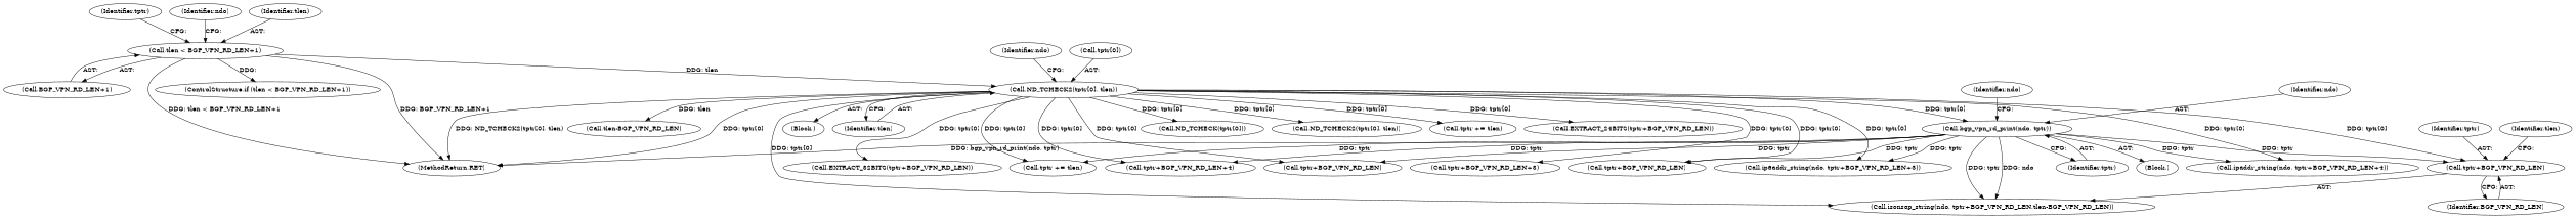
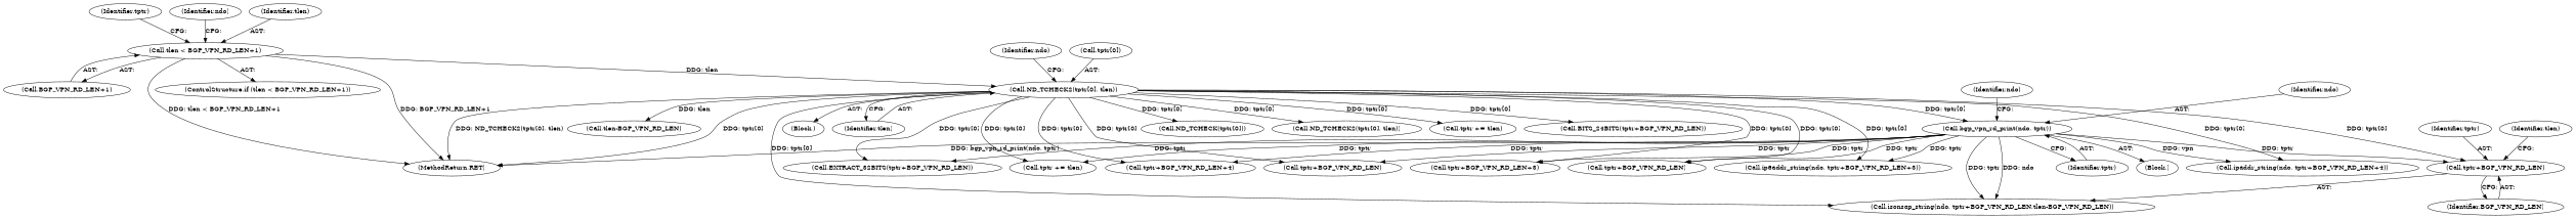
  digraph {
    n1 [label="(Call,tptr+BGP_VPN_RD_LEN)"]
    n2 [label="(Identifier,BGP_VPN_RD_LEN)"]
    n3 [label="(Call,isonsap_string(ndo, tptr+BGP_VPN_RD_LEN,tlen-BGP_VPN_RD_LEN))"]
    n4 [label="(Call,ND_TCHECK2(tptr[0], tlen))"]
    n5 [label="(Call,bgp_vpn_rd_print(ndo, tptr))"]
    n6 [label="(Call,tptr+BGP_VPN_RD_LEN)"]
    n7 [label="(Call,EXTRACT_32BITS(tptr+BGP_VPN_RD_LEN))"]
    n8 [label="(Call,tptr += tlen)"]
    n9 [label="(Call,ND_TCHECK(tptr[0]))"]
    n10 [label="(Call,ND_TCHECK2(tptr[0], tlen))"]
    n11 [label="(Call,tptr += tlen)"]
-   n12 [label="(Call,EXTRACT_24BITS(tptr+BGP_VPN_RD_LEN))"]
+   n12 [label="(Call,BITS_24BITS(tptr+BGP_VPN_RD_LEN))"]
    n13 [label="(Call,tptr+BGP_VPN_RD_LEN+4)"]
    n14 [label="(Call,tptr+BGP_VPN_RD_LEN)"]
    n15 [label="(Call,tlen-BGP_VPN_RD_LEN)"]
    n16 [label="(MethodReturn,RET)"]
    n17 [label="(Call,tptr+BGP_VPN_RD_LEN+3)"]
    n18 [label="(Block,)"]
    n19 [label="(Identifier,tlen)"]
    n20 [label="(Call,ip6addr_string(ndo, tptr+BGP_VPN_RD_LEN+3))"]
    n21 [label="(Call,ipaddr_string(ndo, tptr+BGP_VPN_RD_LEN+4))"]
    n22 [label="(Identifier,tptr)"]
    n23 [label="(Block,)"]
    n24 [label="(Call,tlen < BGP_VPN_RD_LEN+1)"]
    n25 [label="(Call,BGP_VPN_RD_LEN+1)"]
    n26 [label="(ControlStructure,if (tlen < BGP_VPN_RD_LEN+1))"]
    n27 [label="(Call,tptr[0])"]
    n28 [label="(Identifier,ndo)"]
    n29 [label="(Identifier,tlen)"]
    n30 [label="(Identifier,ndo)"]
    n31 [label="(Identifier,tptr)"]
    n32 [label="(Identifier,ndo)"]
    n33 [label="(Identifier,ndo)"]
    n34 [label="(Identifier,tlen)"]
    n35 [label="(Identifier,tptr)"]
    n1 -> n2 [label="CFG: "]
    n1 -> n3 [label="AST: "]
    n2 -> n1 [label="AST: "]
    n4 -> n1 [label="DDG: tptr[0]"]
    n4 -> n3 [label="DDG: tptr[0]"]
    n4 -> n5 [label="DDG: tptr[0]"]
    n4 -> n6 [label="DDG: tptr[0]"]
    n4 -> n7 [label="DDG: tptr[0]"]
    n4 -> n8 [label="DDG: tptr[0]"]
    n4 -> n9 [label="DDG: tptr[0]"]
    n4 -> n10 [label="DDG: tptr[0]"]
    n4 -> n11 [label="DDG: tptr[0]"]
    n4 -> n12 [label="DDG: tptr[0]"]
    n4 -> n13 [label="DDG: tptr[0]"]
    n4 -> n14 [label="DDG: tptr[0]"]
    n4 -> n15 [label="DDG: tlen"]
    n4 -> n16 [label="DDG: ND_TCHECK2(tptr[0], tlen)"]
    n4 -> n16 [label="DDG: tptr[0]"]
    n4 -> n17 [label="DDG: tptr[0]"]
    n4 -> n18 [label="AST: "]
    n4 -> n19 [label="CFG: "]
    n4 -> n20 [label="DDG: tptr[0]"]
    n4 -> n21 [label="DDG: tptr[0]"]
    n5 -> n1 [label="DDG: tptr"]
    n5 -> n3 [label="DDG: ndo"]
    n5 -> n3 [label="DDG: tptr"]
    n5 -> n6 [label="DDG: tptr"]
+   n5 -> n7 [label="DDG: tptr"]
    n5 -> n8 [label="DDG: tptr"]
    n5 -> n13 [label="DDG: tptr"]
    n5 -> n14 [label="DDG: tptr"]
    n5 -> n16 [label="DDG: bgp_vpn_rd_print(ndo, tptr)"]
+   n5 -> n17 [label="DDG: tptr"]
    n5 -> n20 [label="DDG: tptr"]
-   n5 -> n21 [label="DDG: tptr"]
+   n5 -> n21 [label="DDG: vpn"]
    n5 -> n22 [label="CFG: "]
    n5 -> n23 [label="AST: "]
    n19 -> n4 [label="AST: "]
    n22 -> n5 [label="AST: "]
    n24 -> n4 [label="DDG: tlen"]
    n24 -> n16 [label="DDG: tlen < BGP_VPN_RD_LEN+1"]
    n24 -> n16 [label="DDG: BGP_VPN_RD_LEN+1"]
    n24 -> n25 [label="AST: "]
-   n24 -> n26 [label="DDG: "]
+   n24 -> n26 [label="AST: "]
    n25 -> n24 [label="AST: "]
    n27 -> n4 [label="AST: "]
    n28 -> n5 [label="CFG: "]
    n29 -> n1 [label="CFG: "]
    n30 -> n5 [label="AST: "]
    n31 -> n24 [label="CFG: "]
    n32 -> n24 [label="CFG: "]
    n33 -> n4 [label="CFG: "]
    n34 -> n24 [label="AST: "]
    n35 -> n1 [label="AST: "]
  }
